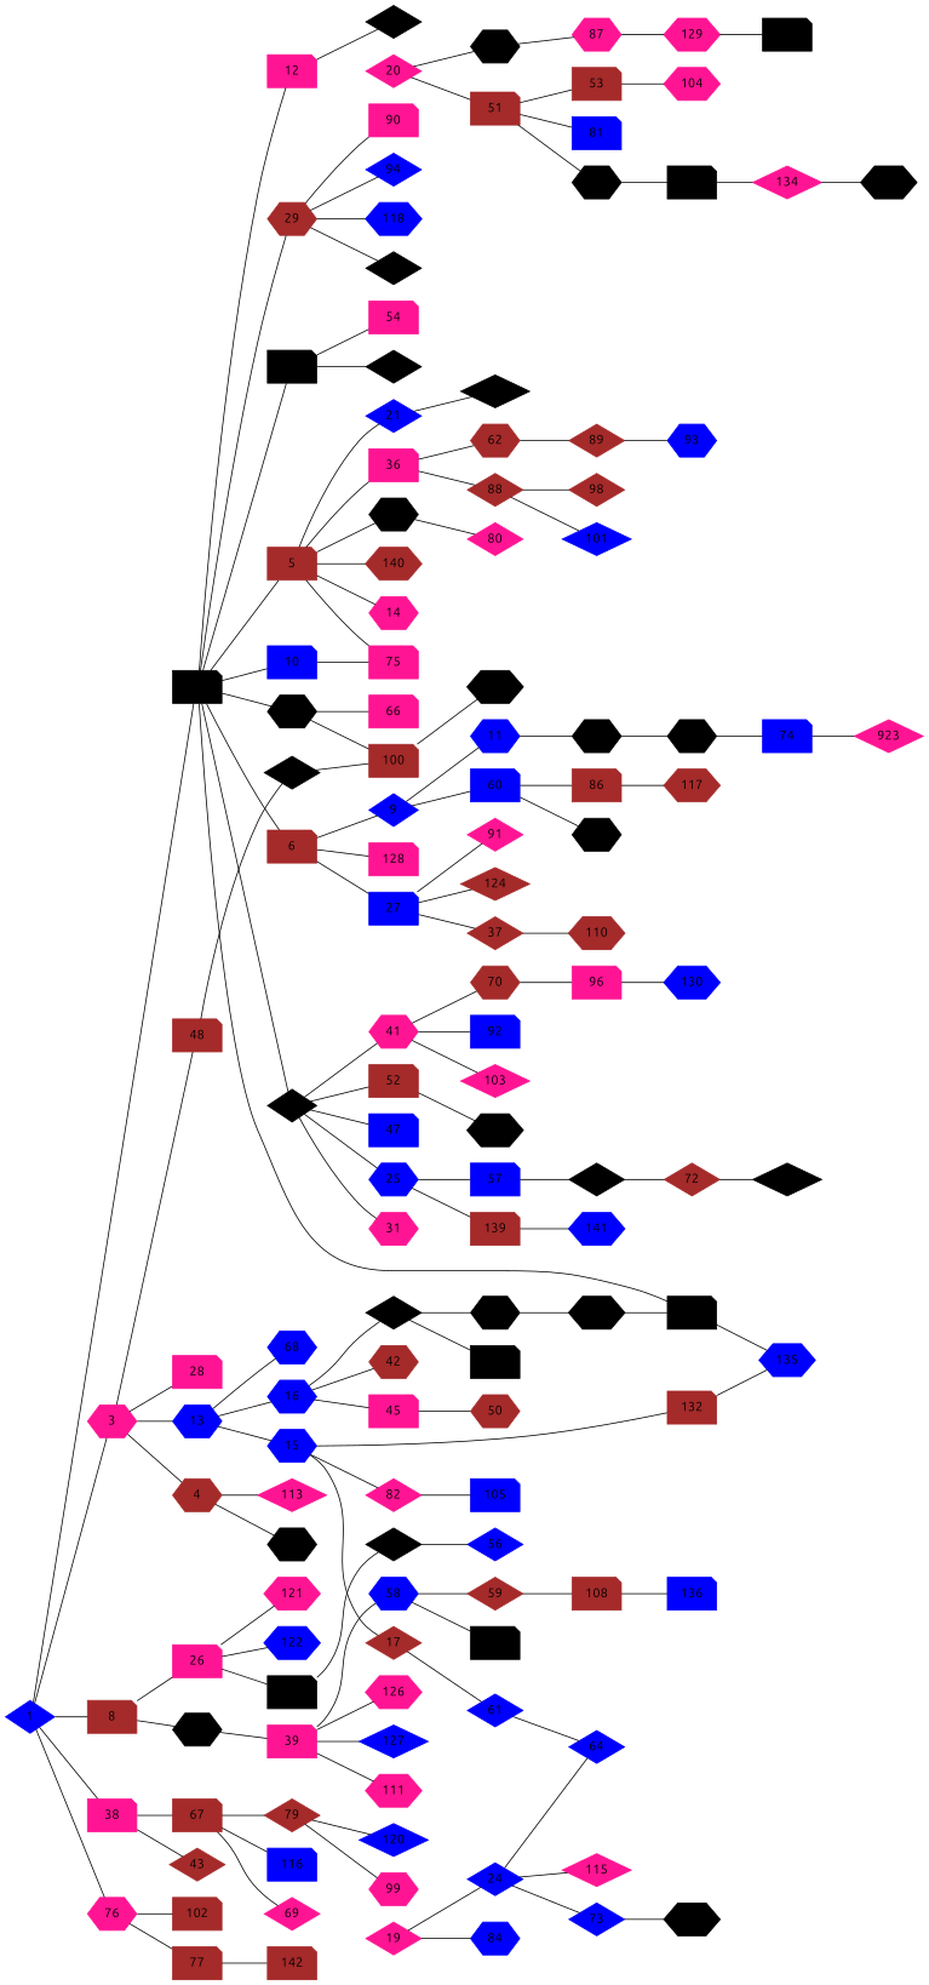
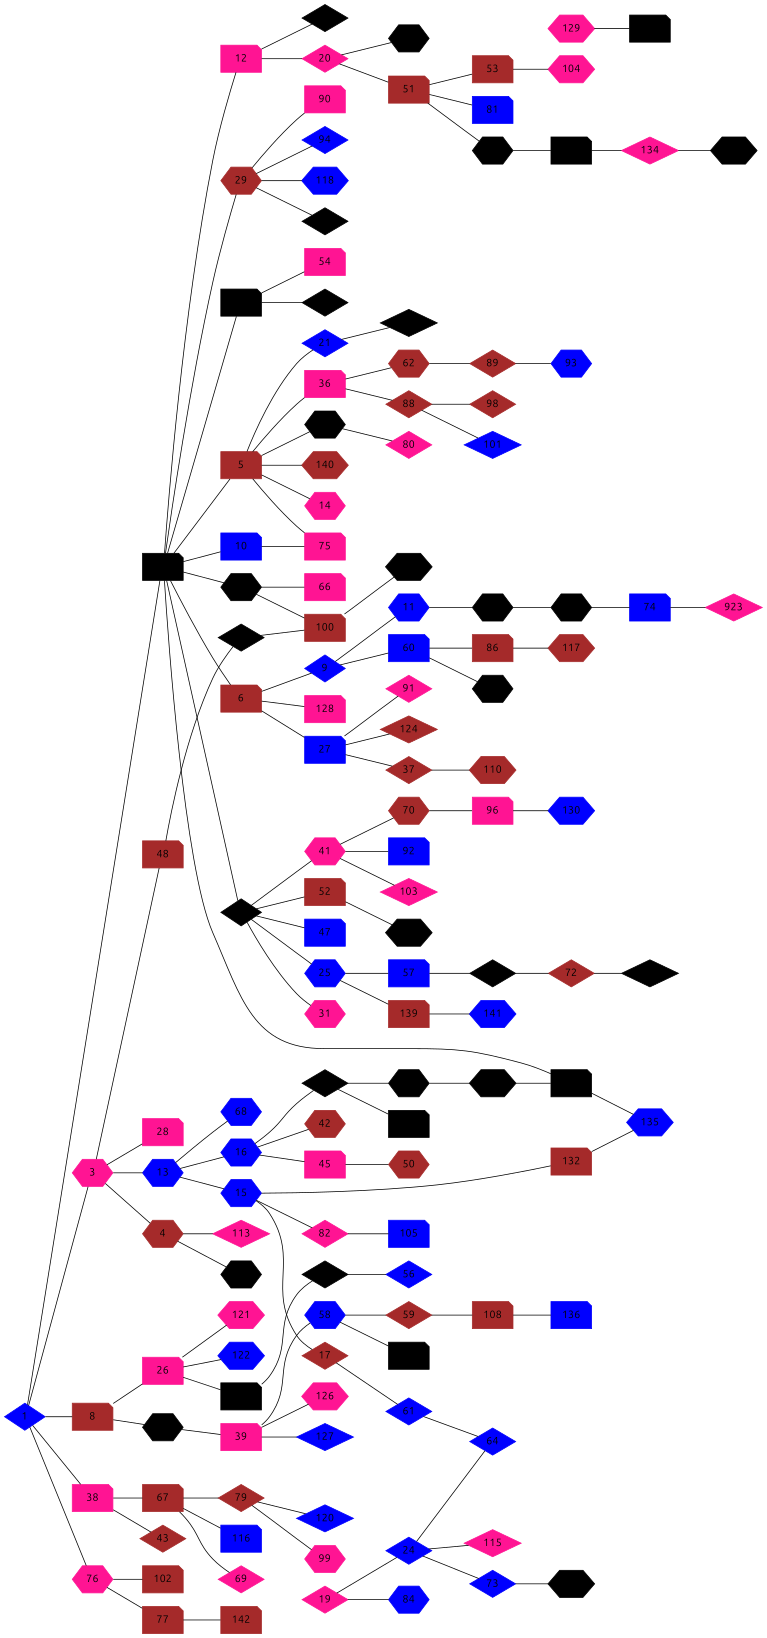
  graph {
    fontname=Ubuntu
    rankdir=LR
    node [color=blue fontname=Ubuntu shape=hexagon style=filled]
    edge [fontname=Ubuntu]
    1 [shape=diamond]
    2 [color=black shape=note]
    3 [color=deeppink]
    8 [color=brown shape=note]
    38 [color=deeppink shape=note]
    76 [color=deeppink]
    5 [color=brown shape=note]
    6 [color=brown shape=note]
    7 [color=black shape=diamond]
    10 [shape=note]
    12 [color=deeppink shape=note]
    23 [color=black]
    29 [color=brown]
    40 [color=black shape=note]
    131 [color=black shape=note]
    4 [color=brown]
    13
    28 [color=deeppink shape=note]
    48 [color=brown shape=note]
    22 [color=black]
    26 [color=deeppink shape=note]
    43 [color=brown shape=diamond]
    67 [color=brown shape=note]
    77 [color=brown shape=note]
    102 [color=brown shape=note]
    14 [color=deeppink]
    21 [shape=diamond]
    32 [color=black]
    36 [color=deeppink shape=note]
    75 [color=deeppink shape=note]
    140 [color=brown]
    9 [shape=diamond]
    27 [shape=note]
    128 [color=deeppink shape=note]
    25
    31 [color=deeppink]
    41 [color=deeppink]
    47 [shape=note]
    52 [color=brown shape=note]
    20 [color=deeppink shape=diamond]
    63 [color=black shape=diamond]
    66 [color=deeppink shape=note]
    100 [color=brown shape=note]
    85 [color=black shape=diamond]
    90 [color=deeppink shape=note]
    94 [shape=diamond]
    118
    44 [color=black shape=diamond]
    54 [color=deeppink shape=note]
    135
    18 [color=black]
    113 [color=deeppink shape=diamond]
    15
    16
    68
    95 [color=black shape=diamond]
    137 [color=black shape=diamond]
    80 [color=deeppink shape=diamond]
    62 [color=brown]
    88 [color=brown shape=diamond]
    11
    60 [shape=note]
    37 [color=brown shape=diamond]
    91 [color=deeppink shape=diamond]
    124 [color=brown shape=diamond]
    57 [shape=note]
    139 [color=brown shape=note]
    70 [color=brown]
    92 [shape=note]
    103 [color=deeppink shape=diamond]
    106 [color=black]
    39 [color=deeppink shape=note]
    35 [color=black shape=note]
    121 [color=deeppink]
    122
    33 [color=black]
    86 [color=brown shape=note]
    97 [color=black]
    46 [color=black]
    19 [color=deeppink shape=diamond]
    24 [shape=diamond]
    84
    49 [color=black]
    51 [color=brown shape=note]
    17 [color=brown shape=diamond]
    82 [color=deeppink shape=diamond]
    132 [color=brown shape=note]
    30 [color=black shape=diamond]
    42 [color=brown]
    45 [color=deeppink shape=note]
    61 [shape=diamond]
    105 [shape=note]
    34 [color=black shape=note]
    78 [color=black]
    50 [color=brown]
    64 [shape=diamond]
    73 [shape=diamond]
    115 [color=deeppink shape=diamond]
-   87 [color=deeppink]
    53 [color=brown shape=note]
    81 [shape=note]
    83 [color=black]
    58
-   111 [color=deeppink]
    126 [color=deeppink]
    127 [shape=diamond]
    112 [color=black]
    125 [color=black]
    71 [color=black shape=diamond]
    141
    55 [color=black shape=diamond]
    110 [color=brown]
    109 [color=black]
    74 [shape=note]
    56 [shape=diamond]
    89 [color=brown shape=diamond]
    98 [color=brown shape=diamond]
    101 [shape=diamond]
    69 [color=deeppink shape=diamond]
    79 [color=brown shape=diamond]
    116 [shape=note]
    59 [color=brown shape=diamond]
    65 [color=black shape=note]
    96 [color=deeppink shape=note]
    n125 [color=deeppink label=923 shape=diamond]
    129 [color=deeppink]
    104 [color=deeppink]
    114 [color=black shape=note]
    72 [color=brown shape=diamond]
    108 [color=brown shape=note]
    136 [shape=note]
    117 [color=brown]
    93
    99 [color=deeppink]
    120 [shape=diamond]
    130
    119 [color=black shape=diamond]
    142 [color=brown shape=note]
    134 [color=deeppink shape=diamond]
    133 [color=black shape=note]
    138 [color=black]
    1 -- 2
    1 -- 3
    1 -- 8
    1 -- 38
    1 -- 76
    2 -- 5
    2 -- 6
    2 -- 7
    2 -- 10
    2 -- 12
    2 -- 23
    2 -- 29
    2 -- 40
    2 -- 131
    3 -- 4
    3 -- 13
    3 -- 28
    3 -- 48
    8 -- 22
    8 -- 26
    38 -- 43
    38 -- 67
    76 -- 77
    76 -- 102
    5 -- 14
    5 -- 21
    5 -- 32
    5 -- 36
    5 -- 75
    5 -- 140
    6 -- 9
    6 -- 27
    6 -- 128
    7 -- 25
    7 -- 31
    7 -- 41
    7 -- 47
    7 -- 52
    10 -- 75
+   12 -- 20
    12 -- 63
    23 -- 66
    23 -- 100
    29 -- 85
    29 -- 90
    29 -- 94
    29 -- 118
    40 -- 44
    40 -- 54
    131 -- 135
    4 -- 18
    4 -- 113
    13 -- 15
    13 -- 16
    13 -- 68
    48 -- 95
    22 -- 39
    26 -- 35
    26 -- 121
    26 -- 122
    67 -- 69
    67 -- 79
    67 -- 116
    77 -- 142
    21 -- 137
    32 -- 80
    36 -- 62
    36 -- 88
    9 -- 11
    9 -- 60
    27 -- 37
    27 -- 91
    27 -- 124
    25 -- 57
    25 -- 139
    41 -- 70
    41 -- 92
    41 -- 103
    52 -- 106
    20 -- 49
    20 -- 51
    100 -- 112
    15 -- 17
    15 -- 82
    15 -- 132
    16 -- 30
    16 -- 42
    16 -- 45
    95 -- 100
    62 -- 89
    88 -- 98
    88 -- 101
    11 -- 33
    60 -- 86
    60 -- 97
    37 -- 110
    57 -- 71
    139 -- 141
    70 -- 96
    39 -- 58
-   39 -- 111
    39 -- 126
    39 -- 127
    35 -- 55
    33 -- 46
    86 -- 117
    46 -- 74
    19 -- 24
    19 -- 84
    24 -- 64
    24 -- 73
    24 -- 115
-   49 -- 87
    51 -- 53
    51 -- 81
    51 -- 83
    17 -- 61
    82 -- 105
    132 -- 135
    30 -- 34
    30 -- 78
    45 -- 50
    61 -- 64
    78 -- 109
    73 -- 125
-   87 -- 129
    53 -- 104
    83 -- 114
    58 -- 59
    58 -- 65
    71 -- 72
    55 -- 56
    109 -- 131
    74 -- n125
    89 -- 93
    79 -- 99
    79 -- 120
    59 -- 108
    96 -- 130
    129 -- 133
    114 -- 134
    72 -- 119
    108 -- 136
    134 -- 138
  }
